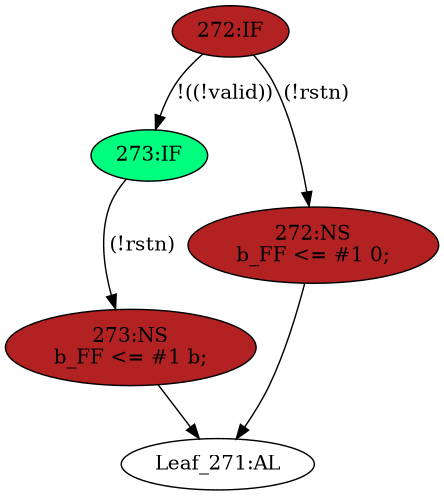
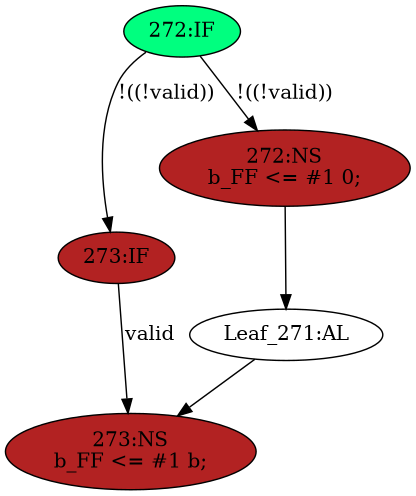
  strict digraph {
    node [fillcolor=springgreen statements="[]" style=filled typ=IfStatement]
    edge [cond="['rstn']" lineno=272]
-   n1 [ast="<pyverilog.vparser.ast.IfStatement object at 0x7f9d7db6b8d0>" fillcolor=firebrick label="272:IF"]
-   n2 [ast="<pyverilog.vparser.ast.IfStatement object at 0x7f9d7db6b610>" label="273:IF"]
+   n1 [ast="<pyverilog.vparser.ast.IfStatement object at 0x7f9d7db6b8d0>" label="272:IF"]
+   n2 [ast="<pyverilog.vparser.ast.IfStatement object at 0x7f9d7db6b610>" fillcolor=firebrick label="273:IF"]
    n3 [ast="<pyverilog.vparser.ast.NonblockingSubstitution object at 0x7f9d7db6b710>" fillcolor=firebrick label="272:NS\nb_FF <= #1 0;" statements="[<pyverilog.vparser.ast.NonblockingSubstitution object at 0x7f9d7db6b710>]" typ=NonblockingSubstitution]
    n4 [ast="<pyverilog.vparser.ast.NonblockingSubstitution object at 0x7f9d7db6b310>" fillcolor=firebrick label="273:NS\nb_FF <= #1 b;" statements="[<pyverilog.vparser.ast.NonblockingSubstitution object at 0x7f9d7db6b310>]" typ=NonblockingSubstitution]
    n5 [def_var="['b_FF']" label="Leaf_271:AL" fillcolor="" statements="" style="" typ=""]
    n1 -> n2 [label="!((!valid))"]
-   n1 -> n3 [label="(!rstn)"]
-   n2 -> n4 [cond="['valid']" label="(!rstn)" lineno=273]
+   n1 -> n3 [label="!((!valid))"]
+   n2 -> n4 [cond="['valid']" label=valid lineno=273]
    n3 -> n5 [cond="[]" lineno=None]
-   n4 -> n5 [cond="[]" lineno=None]
+   n5 -> n4 [cond="[]" lineno=None]
  }
